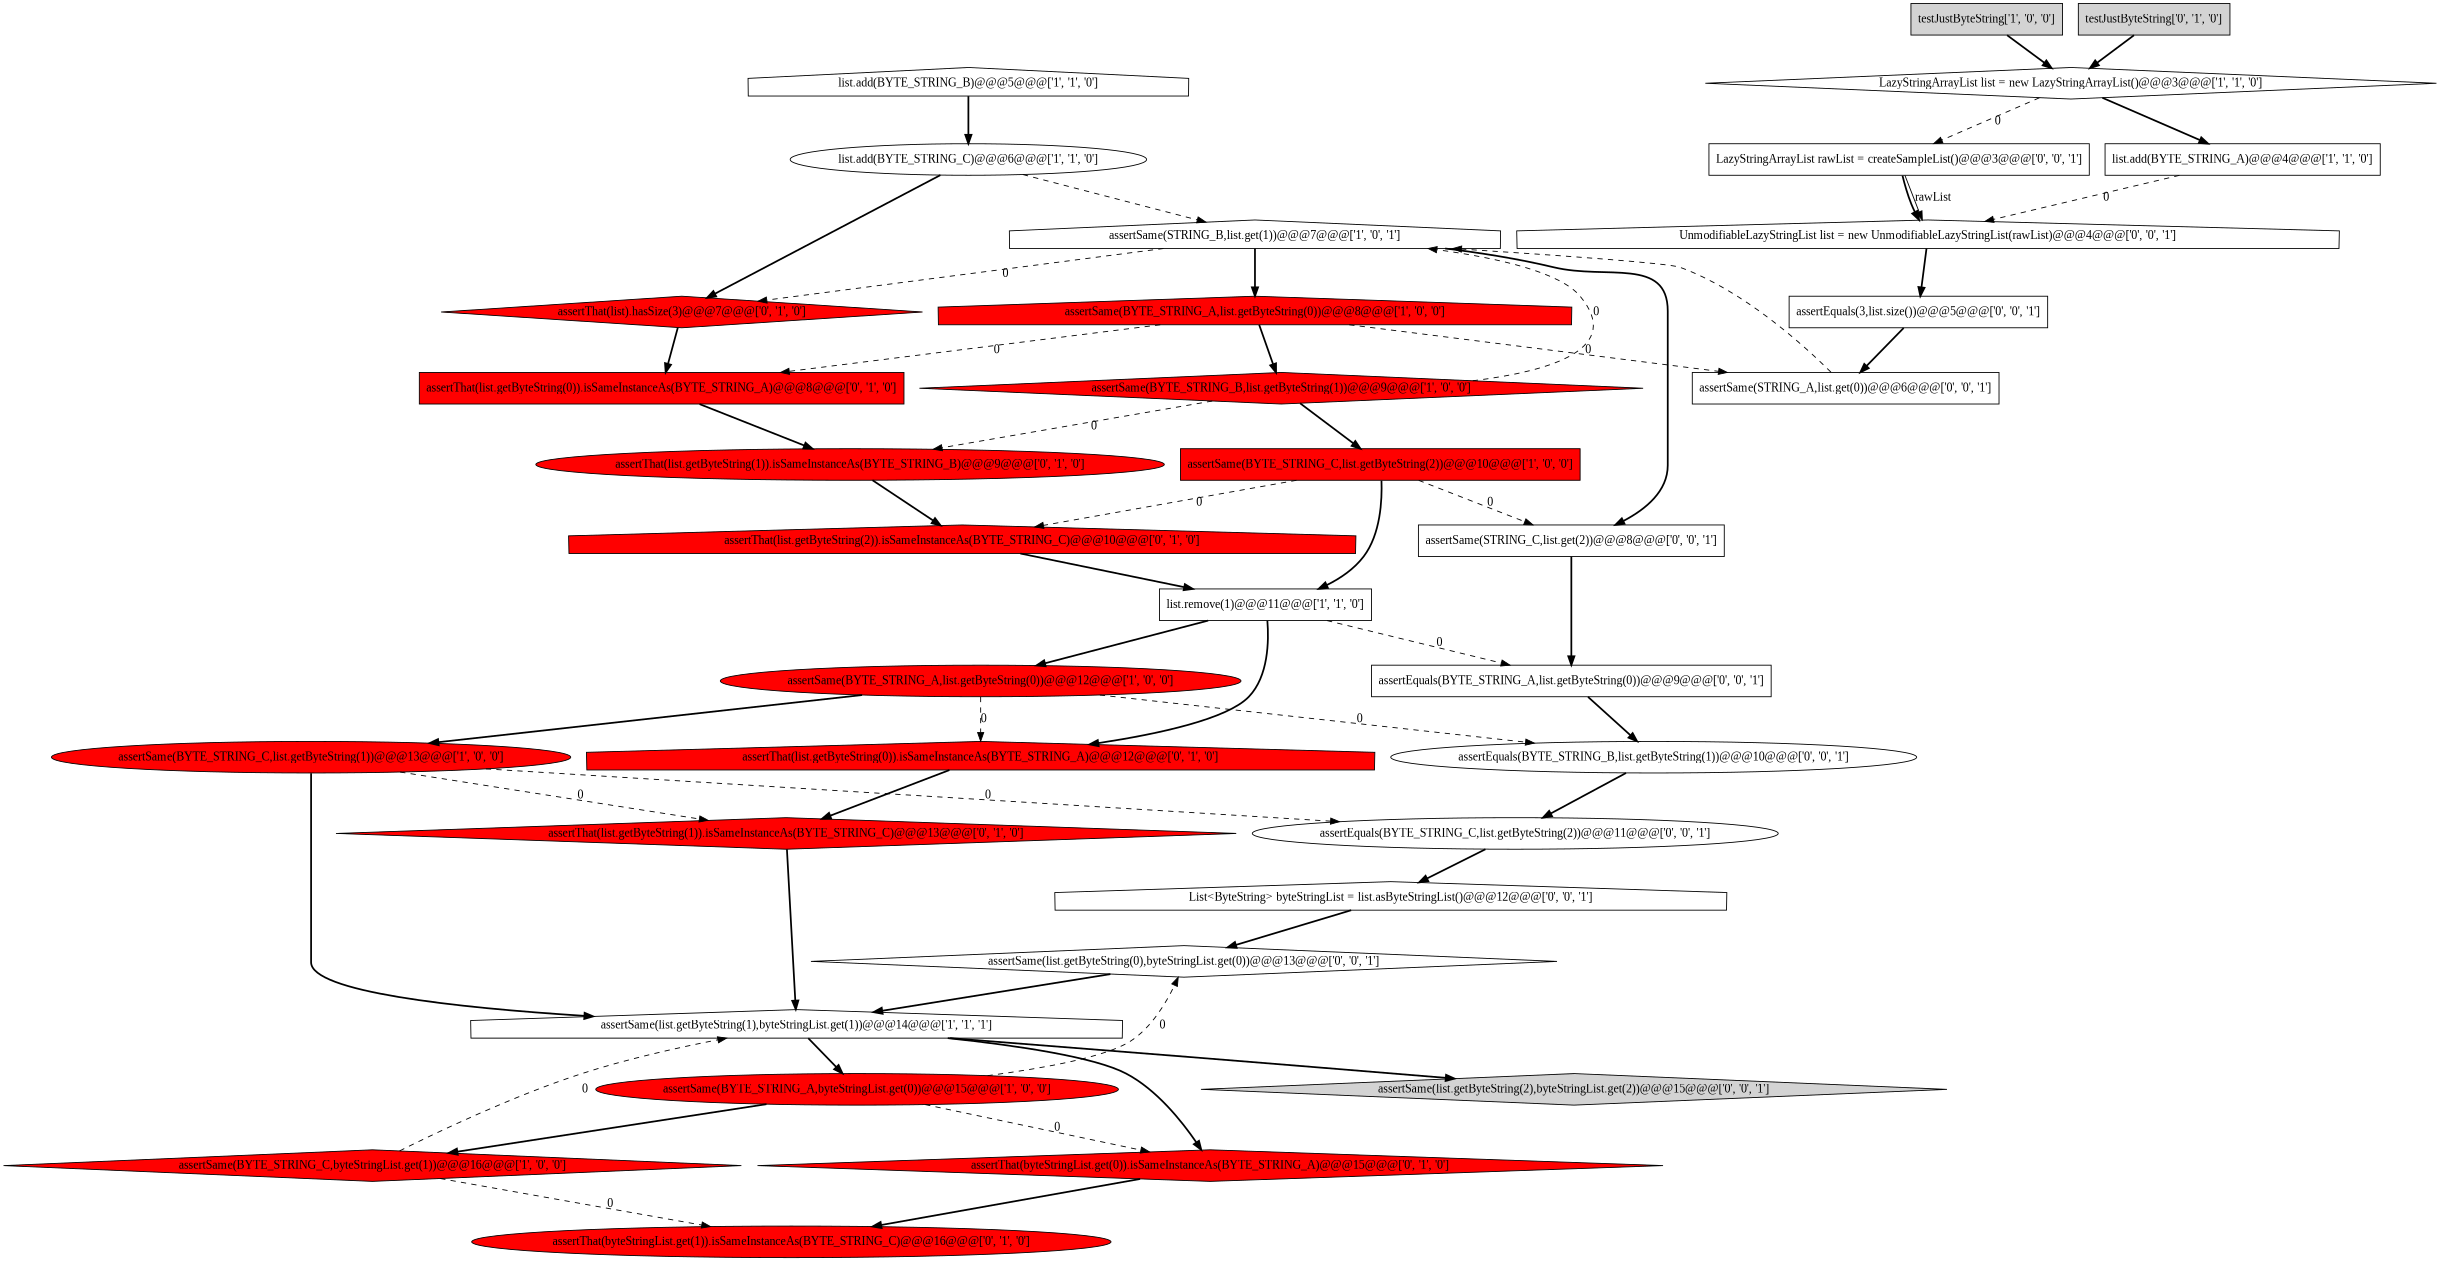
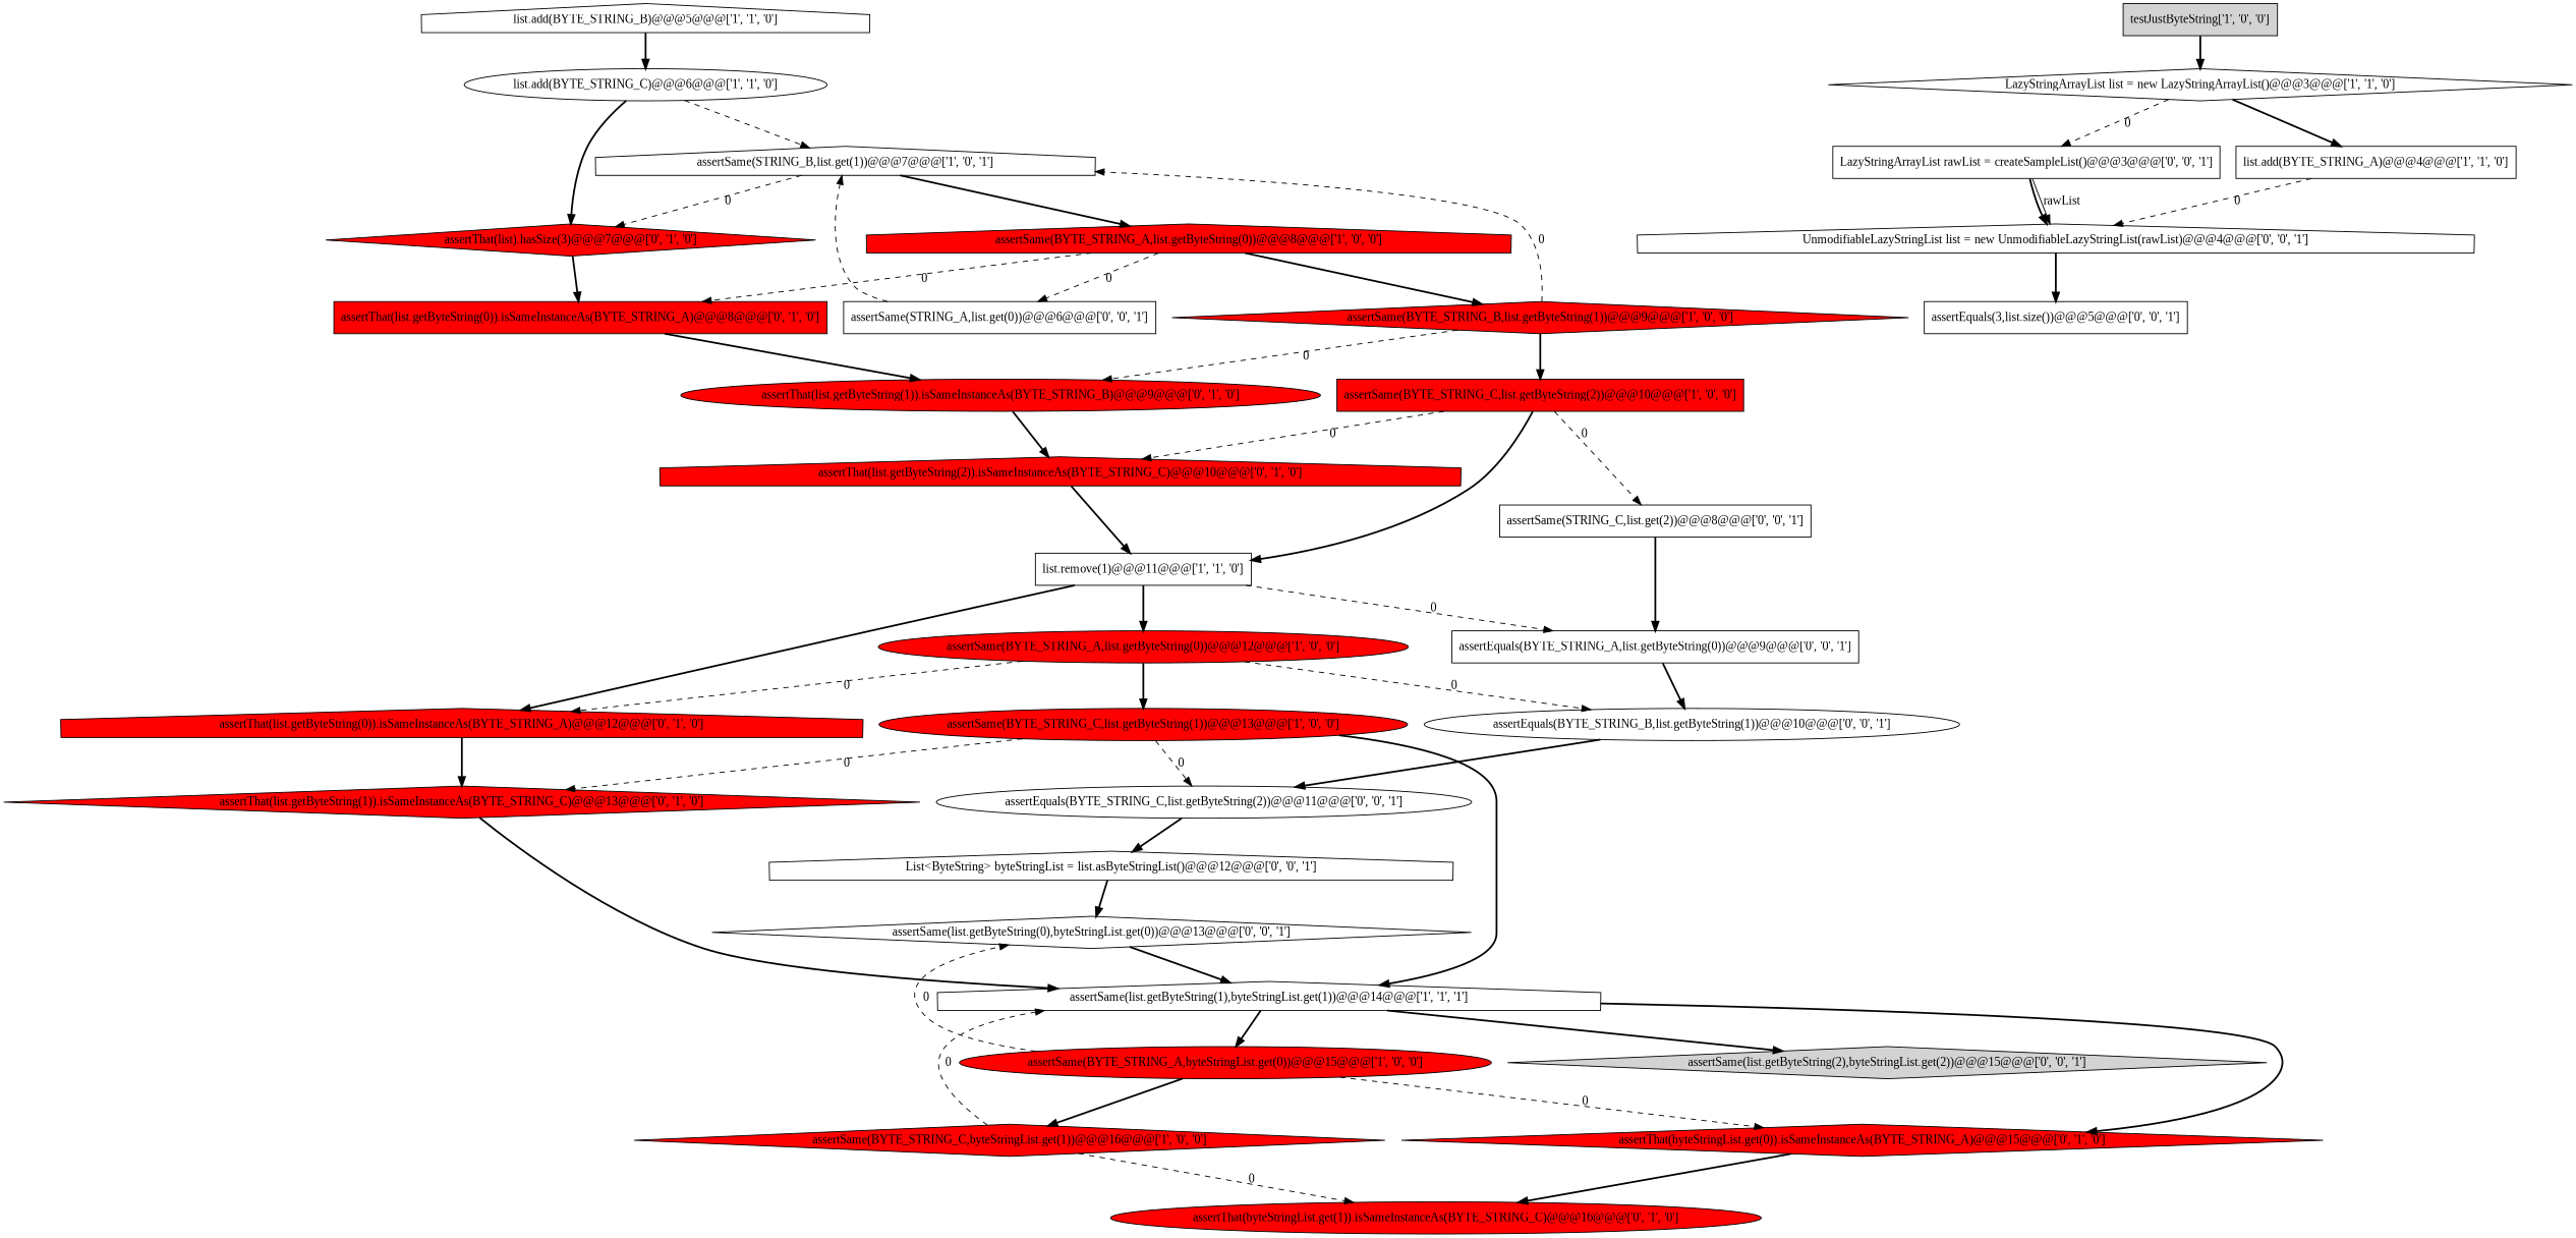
  digraph {
    fontname="Liberation Serif"
    node [fillcolor=white fontname="Liberation Serif" shape=box style=filled]
    edge [fontname="Liberation Serif" style=bold]
    n1 [label="list.add(BYTE_STRING_B)@@@5@@@['1', '1', '0']" shape=house]
    n2 [label="list.add(BYTE_STRING_C)@@@6@@@['1', '1', '0']" shape=ellipse]
    n3 [label="assertSame(STRING_B,list.get(1))@@@7@@@['1', '0', '1']" shape=house]
    n4 [fillcolor=red label="assertThat(list).hasSize(3)@@@7@@@['0', '1', '0']" shape=diamond]
    n5 [label="assertSame(STRING_A,list.get(0))@@@6@@@['0', '0', '1']"]
    n6 [label="assertSame(STRING_C,list.get(2))@@@8@@@['0', '0', '1']"]
    n7 [fillcolor=red label="assertSame(BYTE_STRING_A,list.getByteString(0))@@@8@@@['1', '0', '0']" shape=house]
    n8 [fillcolor=red label="assertSame(BYTE_STRING_C,byteStringList.get(1))@@@16@@@['1', '0', '0']" shape=diamond]
    n9 [label="assertSame(list.getByteString(1),byteStringList.get(1))@@@14@@@['1', '1', '1']" shape=house]
    n10 [fillcolor=red label="assertThat(byteStringList.get(1)).isSameInstanceAs(BYTE_STRING_C)@@@16@@@['0', '1', '0']" shape=ellipse]
    n11 [fillcolor=lightgray label="assertSame(list.getByteString(2),byteStringList.get(2))@@@15@@@['0', '0', '1']" shape=diamond]
    n12 [fillcolor=red label="assertThat(byteStringList.get(0)).isSameInstanceAs(BYTE_STRING_A)@@@15@@@['0', '1', '0']" shape=diamond]
    n13 [fillcolor=red label="assertSame(BYTE_STRING_A,byteStringList.get(0))@@@15@@@['1', '0', '0']" shape=ellipse]
    n14 [fillcolor=red label="assertThat(list.getByteString(0)).isSameInstanceAs(BYTE_STRING_A)@@@8@@@['0', '1', '0']"]
    n15 [label="assertEquals(BYTE_STRING_A,list.getByteString(0))@@@9@@@['0', '0', '1']"]
    n16 [fillcolor=red label="assertSame(BYTE_STRING_B,list.getByteString(1))@@@9@@@['1', '0', '0']" shape=diamond]
    n17 [fillcolor=red label="assertThat(list.getByteString(1)).isSameInstanceAs(BYTE_STRING_B)@@@9@@@['0', '1', '0']" shape=ellipse]
    n18 [fillcolor=red label="assertThat(list.getByteString(2)).isSameInstanceAs(BYTE_STRING_C)@@@10@@@['0', '1', '0']" shape=house]
    n19 [label="list.remove(1)@@@11@@@['1', '1', '0']"]
    n20 [label="UnmodifiableLazyStringList list = new UnmodifiableLazyStringList(rawList)@@@4@@@['0', '0', '1']" shape=house]
    n21 [label="assertEquals(3,list.size())@@@5@@@['0', '0', '1']"]
    n22 [label="LazyStringArrayList list = new LazyStringArrayList()@@@3@@@['1', '1', '0']" shape=diamond]
    n23 [label="LazyStringArrayList rawList = createSampleList()@@@3@@@['0', '0', '1']"]
    n24 [label="list.add(BYTE_STRING_A)@@@4@@@['1', '1', '0']"]
    n25 [fillcolor=red label="assertSame(BYTE_STRING_C,list.getByteString(1))@@@13@@@['1', '0', '0']" shape=ellipse]
    n26 [label="assertEquals(BYTE_STRING_C,list.getByteString(2))@@@11@@@['0', '0', '1']" shape=ellipse]
    n27 [fillcolor=red label="assertThat(list.getByteString(1)).isSameInstanceAs(BYTE_STRING_C)@@@13@@@['0', '1', '0']" shape=diamond]
    n28 [label="List<ByteString> byteStringList = list.asByteStringList()@@@12@@@['0', '0', '1']" shape=house]
    n29 [fillcolor=red label="assertSame(BYTE_STRING_A,list.getByteString(0))@@@12@@@['1', '0', '0']" shape=ellipse]
    n30 [fillcolor=red label="assertThat(list.getByteString(0)).isSameInstanceAs(BYTE_STRING_A)@@@12@@@['0', '1', '0']" shape=house]
    n31 [fillcolor=red label="assertSame(BYTE_STRING_C,list.getByteString(2))@@@10@@@['1', '0', '0']"]
    n32 [label="assertSame(list.getByteString(0),byteStringList.get(0))@@@13@@@['0', '0', '1']" shape=diamond]
    n33 [fillcolor=lightgray label="testJustByteString['1', '0', '0']"]
    n34 [label="assertEquals(BYTE_STRING_B,list.getByteString(1))@@@10@@@['0', '0', '1']" shape=ellipse]
-   n35 [fillcolor=lightgray label="testJustByteString['0', '1', '0']"]
    n1 -> n2
    n2 -> n3 [style=dashed]
    n2 -> n4
    n3 -> n4 [label=0 style=dashed]
-   n3 -> n6
    n3 -> n7
    n4 -> n14
    n5 -> n3 [style=dashed]
    n6 -> n15
    n7 -> n5 [label=0 style=dashed]
    n7 -> n14 [label=0 style=dashed]
    n7 -> n16
    n8 -> n9 [label=0 style=dashed]
    n8 -> n10 [label=0 style=dashed]
    n9 -> n11
    n9 -> n12
    n9 -> n13
    n12 -> n10
    n13 -> n8
    n13 -> n12 [label=0 style=dashed]
    n13 -> n32 [label=0 style=dashed]
    n14 -> n17
    n15 -> n34
    n16 -> n3 [label=0 style=dashed]
    n16 -> n17 [label=0 style=dashed]
    n16 -> n31
    n17 -> n18
    n18 -> n19
    n19 -> n15 [label=0 style=dashed]
    n19 -> n29
    n19 -> n30
    n20 -> n21
-   n21 -> n5
    n22 -> n23 [label=0 style=dashed]
    n22 -> n24
    n23 -> n20
    n23 -> n20 [label=rawList style=solid]
    n24 -> n20 [label=0 style=dashed]
    n25 -> n9
    n25 -> n26 [label=0 style=dashed]
    n25 -> n27 [label=0 style=dashed]
    n26 -> n28
    n27 -> n9
    n28 -> n32
    n29 -> n25
    n29 -> n30 [label=0 style=dashed]
    n29 -> n34 [label=0 style=dashed]
    n30 -> n27
    n31 -> n6 [label=0 style=dashed]
    n31 -> n18 [label=0 style=dashed]
    n31 -> n19
    n32 -> n9
    n33 -> n22
    n34 -> n26
-   n35 -> n22
  }
